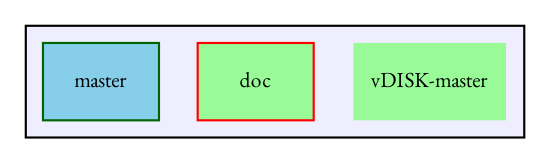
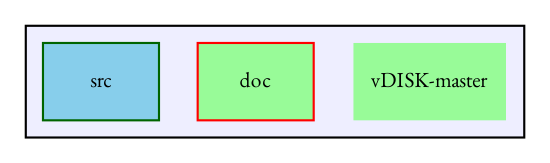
  digraph {
    compound=true
    fontname="EB Garamond"
    node [fontname="EB Garamond" fontsize=10 shape=box style=filled fillcolor=palegreen]
    n1 [label="vDISK-master" shape=plaintext color=gray40]
    n2 [color=red label=doc]
-   n3 [color=darkgreen fillcolor=skyblue label=master]
+   n3 [color=darkgreen fillcolor=skyblue label=src]
    subgraph cluster_1 {
      bgcolor="#eeeeff"
      pencolor=black
      n1
      n2
      n3
    }
  }
